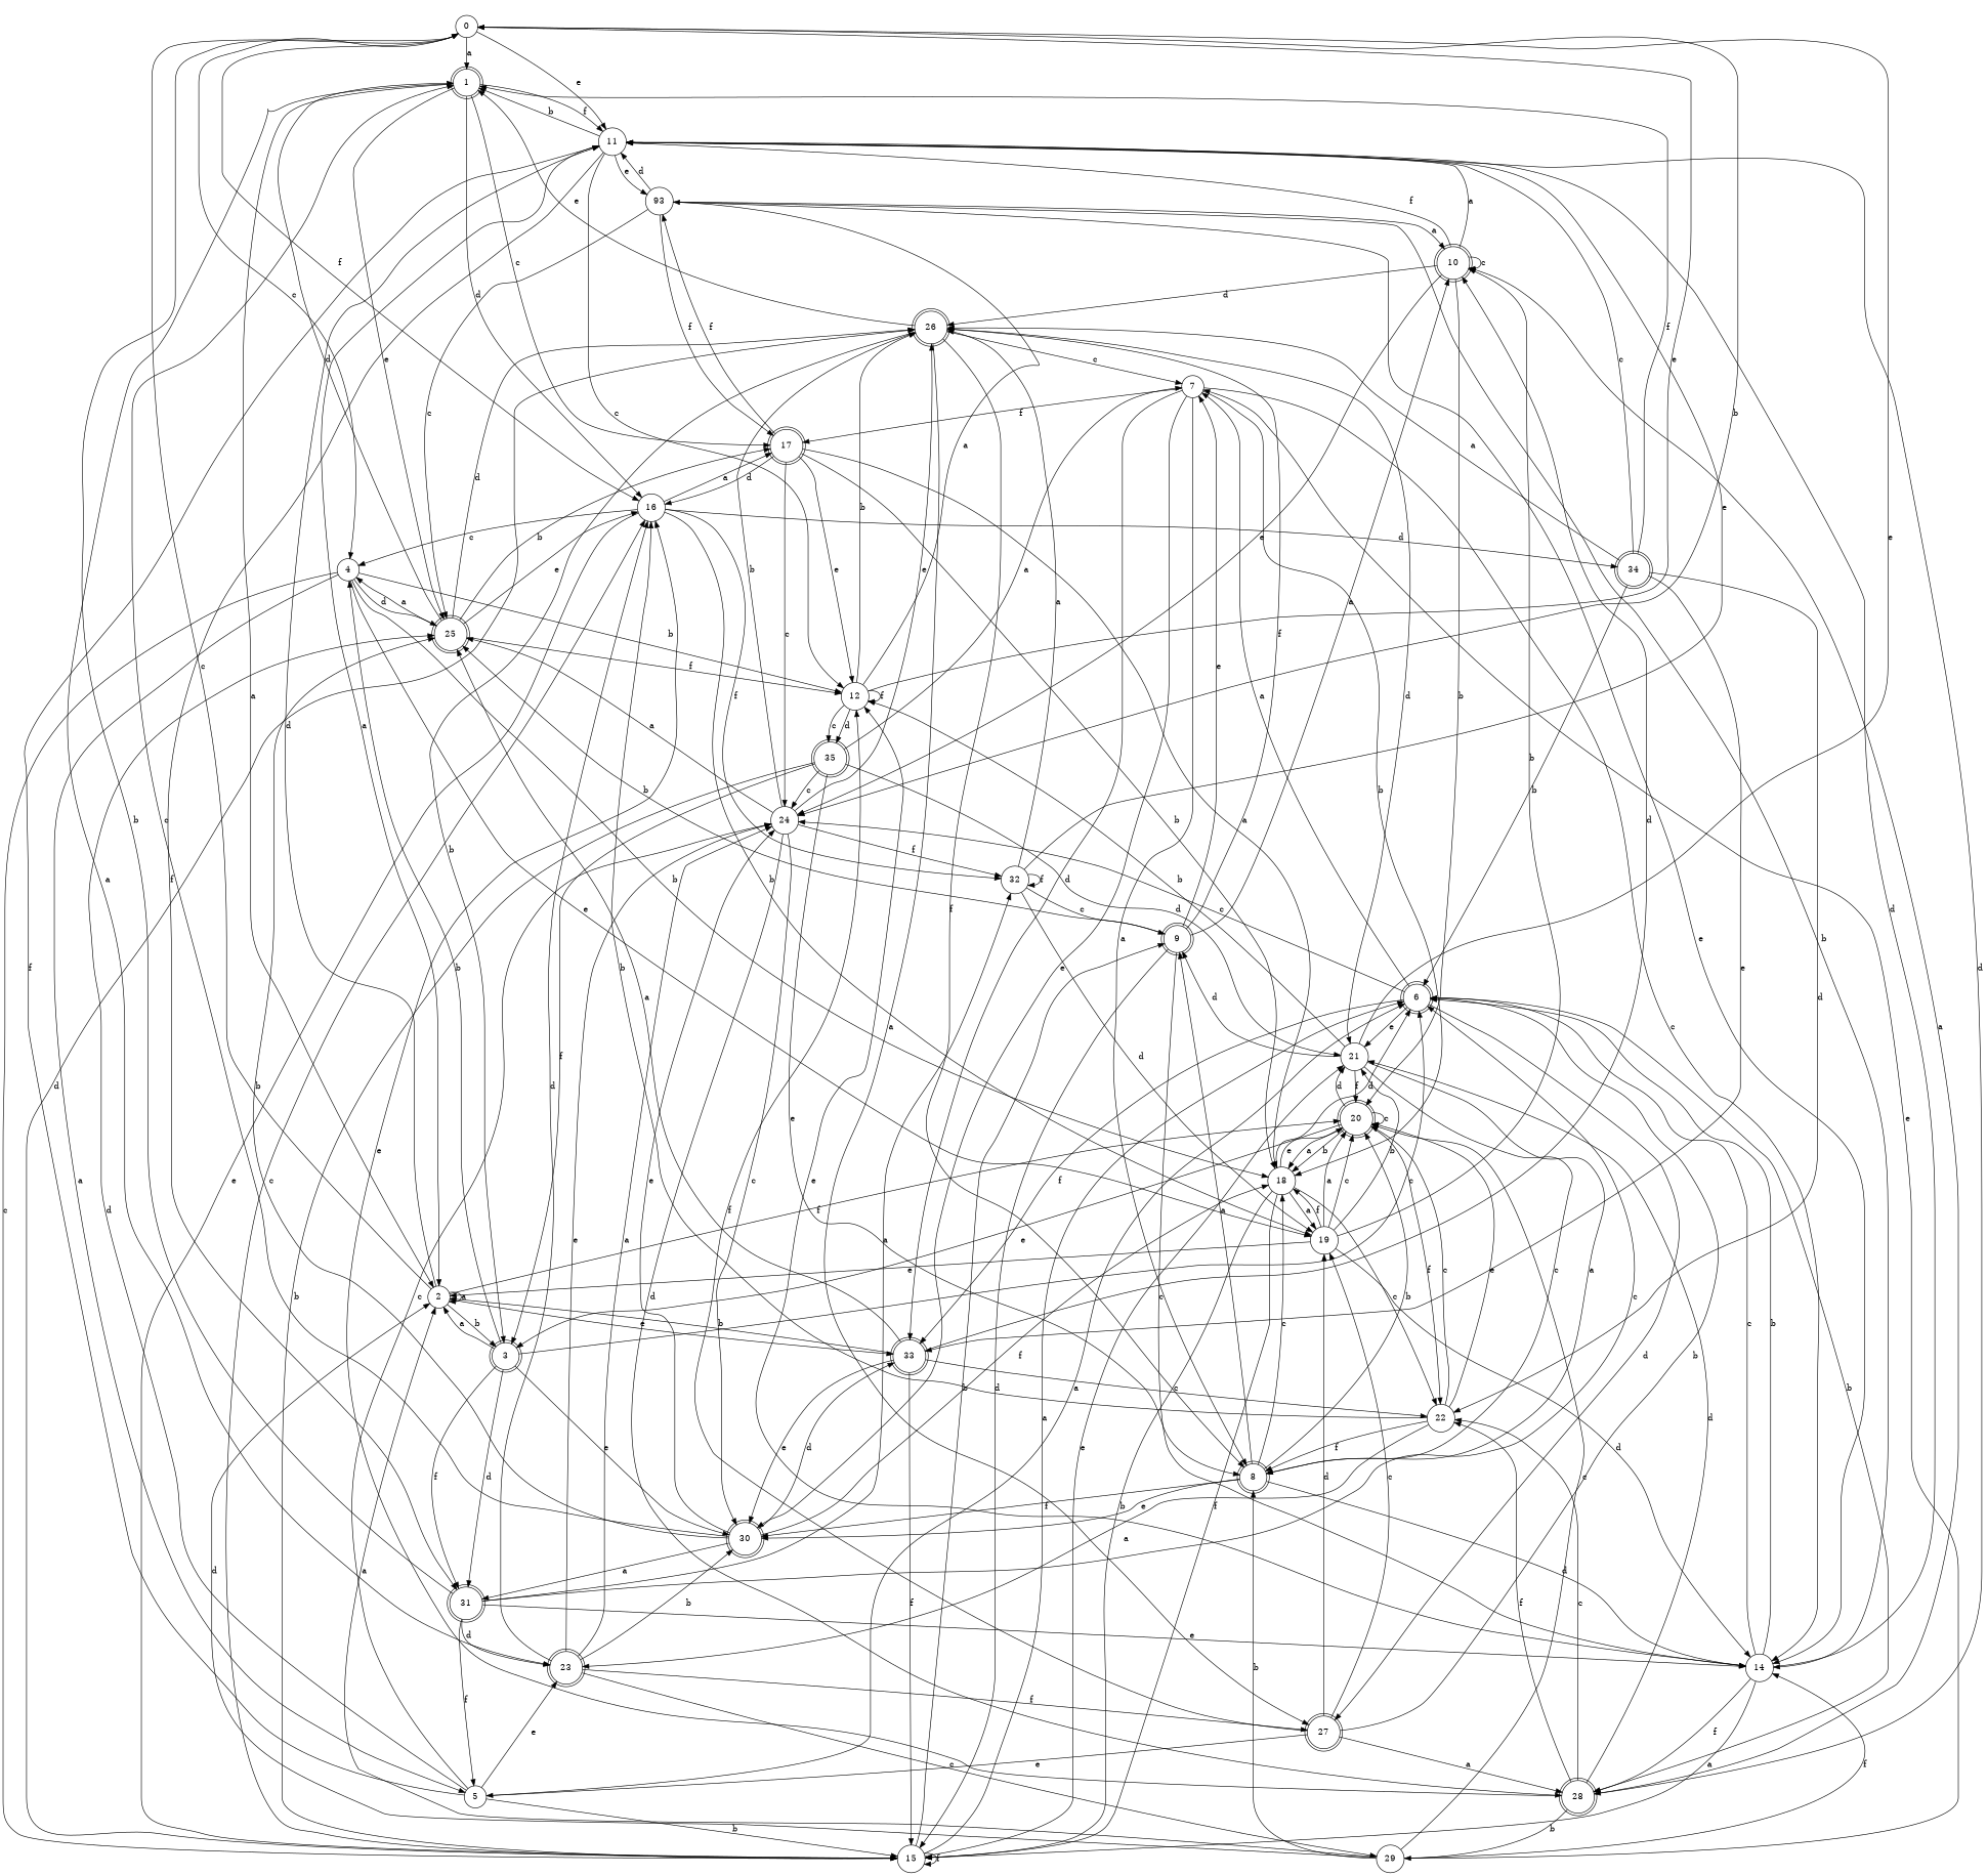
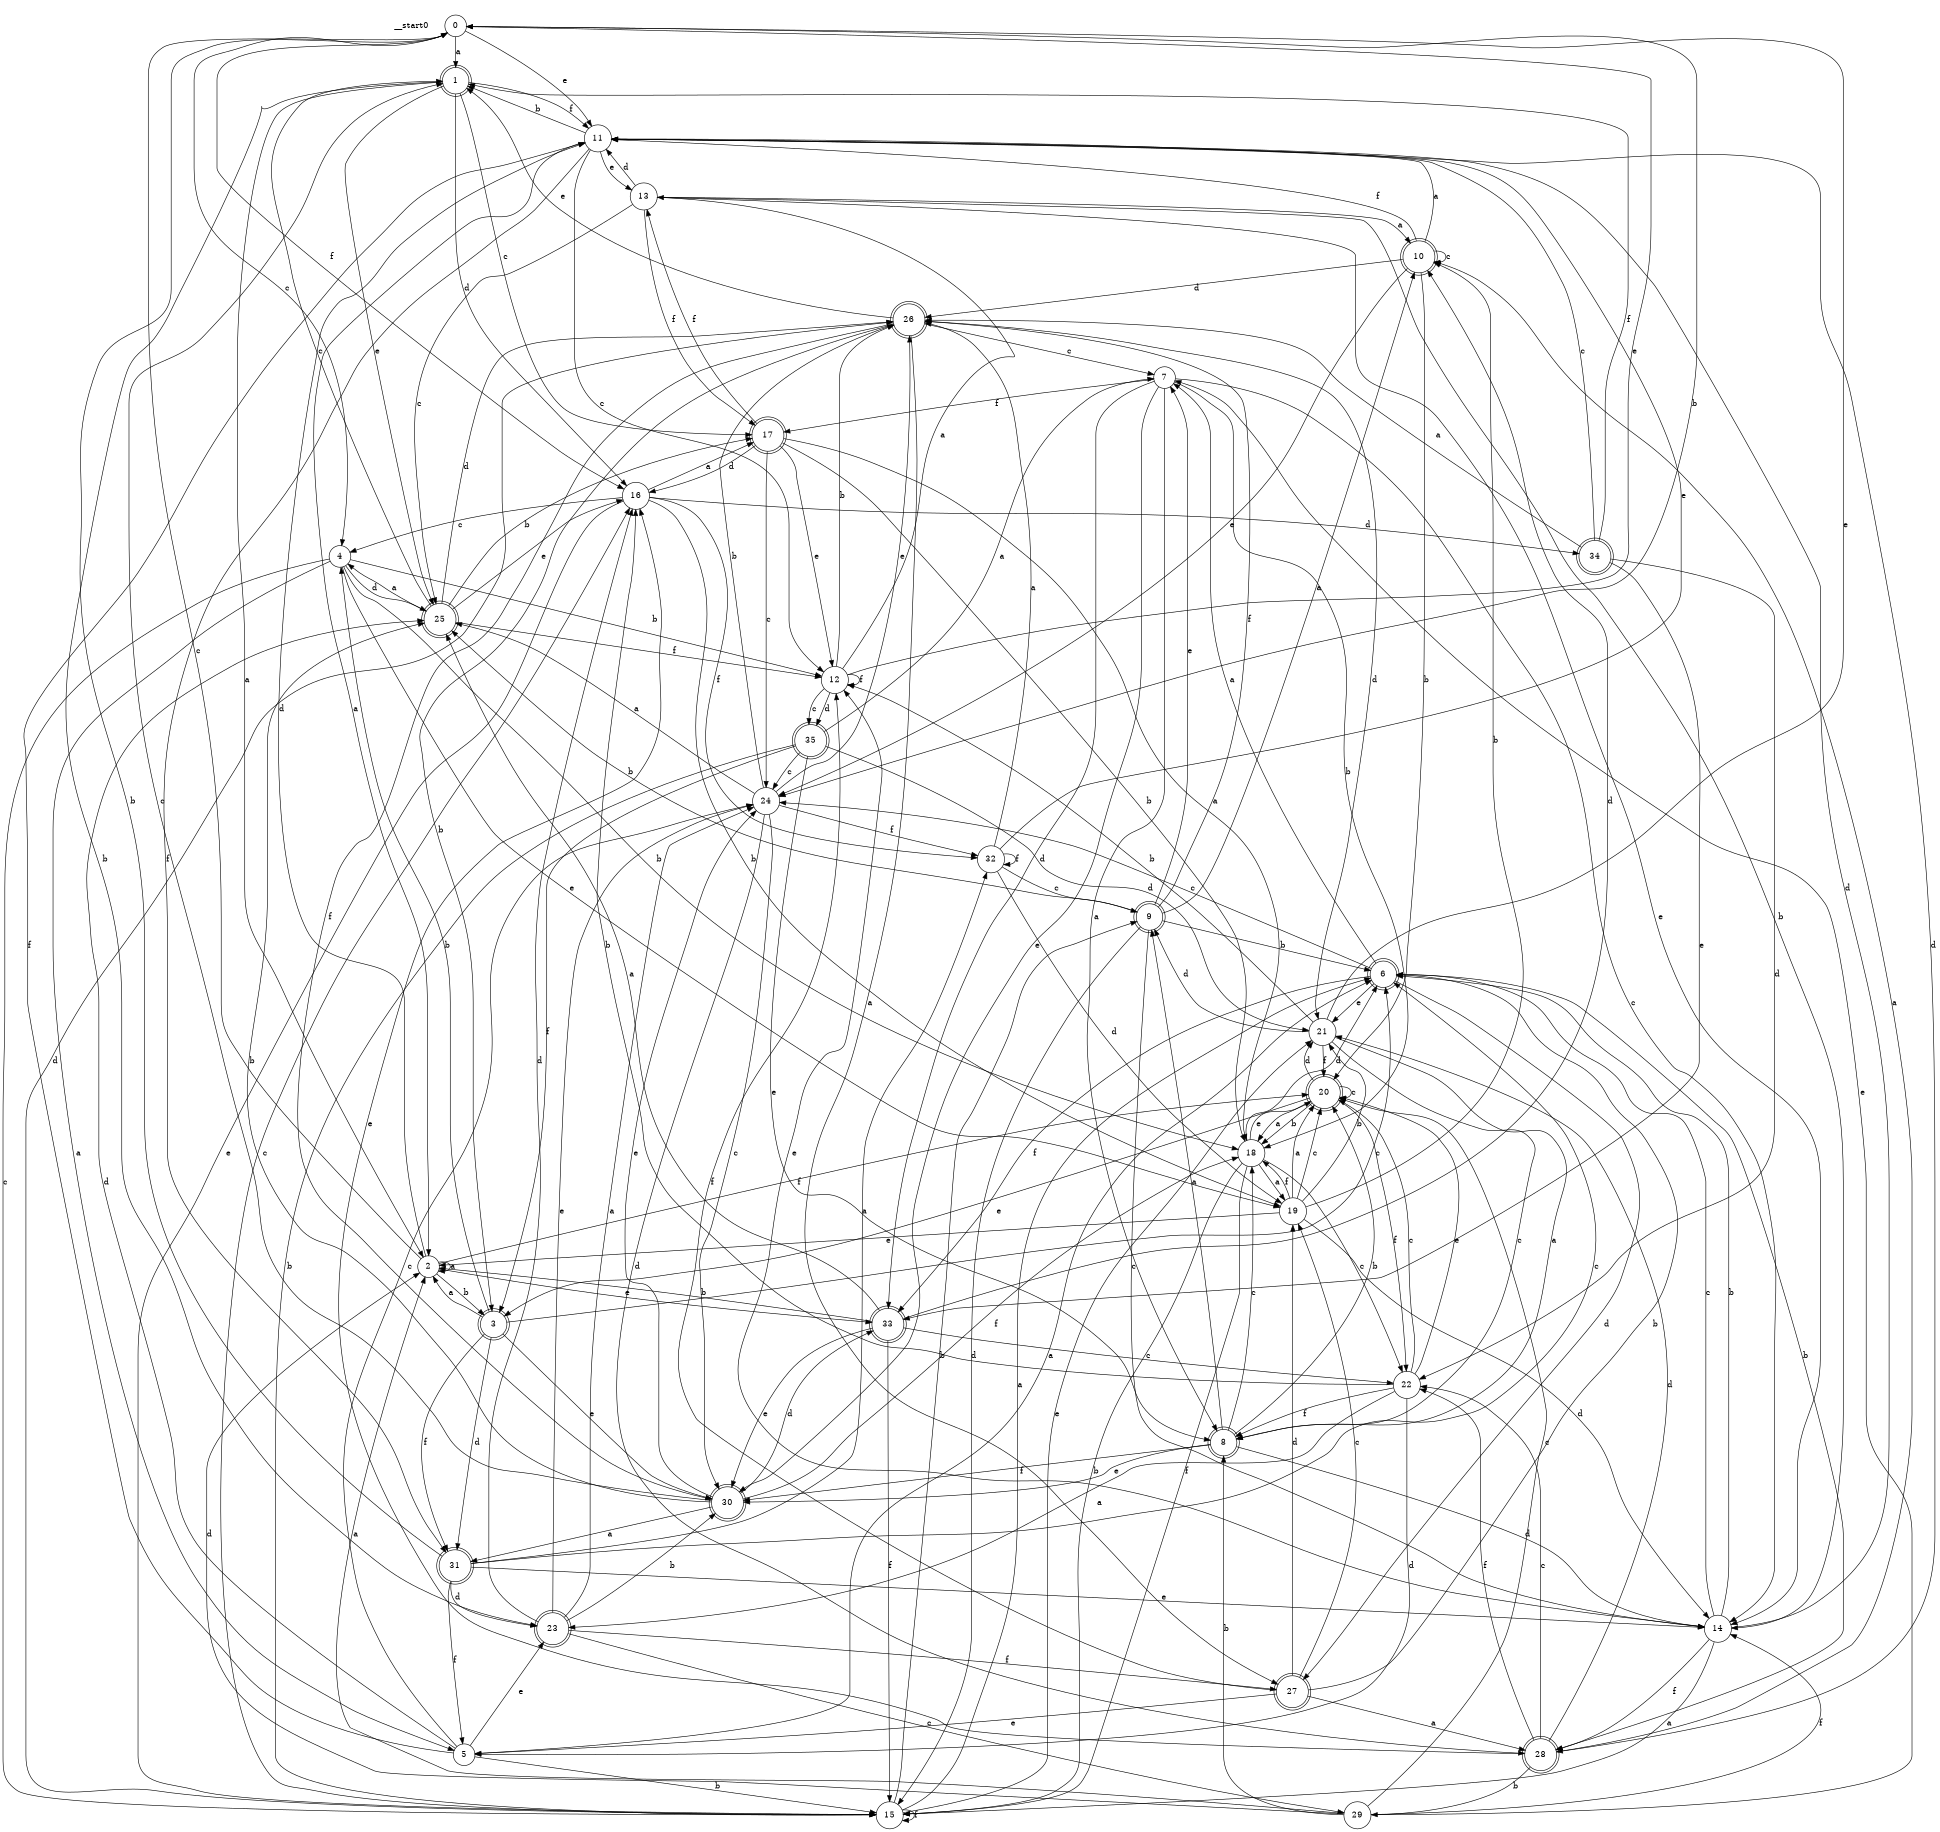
  digraph {
    rankdir=TB
    node [shape=circle color=black fillcolor=white style=filled]
+   __start0 [shape=none color="" fillcolor="" style=""]
    n2 [label=0]
    n3 [label=1 shape=doublecircle style="rounded,filled"]
    n4 [label=4]
    n5 [label=11]
    n6 [label=16]
    n7 [label=24]
    n8 [label=2]
    n9 [label=17 shape=doublecircle style="rounded,filled"]
    n10 [label=23 shape=doublecircle style="rounded,filled"]
    n11 [label=25 shape=doublecircle style="rounded,filled"]
    n12 [label=5]
    n13 [label=12]
    n14 [label=15]
    n15 [label=18]
    n16 [label=19]
    n17 [label=8 shape=doublecircle style="rounded,filled"]
    n18 [label=20 shape=doublecircle style="rounded,filled"]
    n19 [label=30 shape=doublecircle style="rounded,filled"]
    n20 [label=14]
    n21 [label=9 shape=doublecircle style="rounded,filled"]
    n22 [label=31 shape=doublecircle style="rounded,filled"]
    n23 [label=28 shape=doublecircle style="rounded,filled"]
-   n24 [label=93]
+   n24 [label=13]
    n25 [label=32]
    n26 [label=34 shape=doublecircle style="rounded,filled"]
    n27 [label=26 shape=doublecircle style="rounded,filled"]
    n28 [label=3 shape=doublecircle style="rounded,filled"]
    n29 [label=33 shape=doublecircle style="rounded,filled"]
    n30 [label=27 shape=doublecircle style="rounded,filled"]
    n31 [label=29]
    n32 [label=6 shape=doublecircle style="rounded,filled"]
    n33 [label=21]
    n34 [label=22]
    n35 [label=10 shape=doublecircle style="rounded,filled"]
    n36 [label=7]
    n37 [label=35 shape=doublecircle style="rounded,filled"]
    n2 -> n3 [label=a]
    n2 -> n4 [label=c]
    n2 -> n5 [label=e]
    n2 -> n6 [label=f]
    n2 -> n7 [label=b]
    n3 -> n5 [label=f]
    n3 -> n6 [label=d]
    n3 -> n8 [label=a]
    n3 -> n9 [label=c]
-   n3 -> n10 [label=a]
+   n3 -> n10 [label=b]
    n3 -> n11 [label=e]
    n4 -> n11 [label=d]
    n4 -> n12 [label=a]
    n4 -> n13 [label=b]
    n4 -> n14 [label=c]
    n4 -> n15 [label=b]
    n4 -> n16 [label=e]
    n5 -> n3 [label=b]
    n5 -> n8 [label=a]
    n5 -> n13 [label=c]
    n5 -> n22 [label=f]
    n5 -> n23 [label=d]
    n5 -> n24 [label=e]
    n6 -> n4 [label=c]
    n6 -> n9 [label=a]
    n6 -> n14 [label=e]
    n6 -> n16 [label=b]
    n6 -> n25 [label=f]
    n6 -> n26 [label=d]
    n7 -> n11 [label=a]
    n7 -> n19 [label=c]
    n7 -> n23 [label=d]
    n7 -> n25 [label=f]
    n7 -> n27 [label=b]
    n7 -> n27 [label=e]
    n8 -> n2 [label=c]
    n8 -> n5 [label=d]
    n8 -> n8 [label=a]
    n8 -> n18 [label=f]
    n8 -> n28 [label=b]
    n8 -> n29 [label=e]
    n9 -> n6 [label=d]
    n9 -> n7 [label=c]
    n9 -> n13 [label=e]
    n9 -> n15 [label=a]
    n9 -> n15 [label=b]
    n9 -> n24 [label=f]
    n10 -> n6 [label=d]
    n10 -> n7 [label=a]
    n10 -> n7 [label=e]
    n10 -> n19 [label=b]
    n10 -> n30 [label=f]
    n10 -> n31 [label=c]
-   n11 -> n3 [label=d]
+   n11 -> n3 [label=c]
    n11 -> n4 [label=a]
    n11 -> n6 [label=e]
    n11 -> n9 [label=b]
    n11 -> n13 [label=f]
    n11 -> n27 [label=d]
    n12 -> n5 [label=f]
    n12 -> n7 [label=c]
    n12 -> n10 [label=e]
    n12 -> n11 [label=d]
    n12 -> n14 [label=b]
    n12 -> n32 [label=a]
    n13 -> n2 [label=e]
    n13 -> n13 [label=f]
    n13 -> n24 [label=a]
    n13 -> n27 [label=b]
    n13 -> n37 [label=c]
    n13 -> n37 [label=d]
    n14 -> n6 [label=c]
    n14 -> n14 [label=f]
    n14 -> n21 [label=b]
    n14 -> n27 [label=d]
    n14 -> n32 [label=a]
    n14 -> n33 [label=e]
    n15 -> n14 [label=b]
    n15 -> n14 [label=f]
    n15 -> n16 [label=a]
    n15 -> n18 [label=e]
    n15 -> n32 [label=d]
    n15 -> n34 [label=c]
    n16 -> n8 [label=e]
    n16 -> n15 [label=f]
    n16 -> n18 [label=a]
    n16 -> n18 [label=c]
    n16 -> n20 [label=d]
    n16 -> n33 [label=b]
    n16 -> n35 [label=b]
    n17 -> n15 [label=c]
    n17 -> n18 [label=b]
    n17 -> n19 [label=e]
    n17 -> n19 [label=f]
    n17 -> n20 [label=d]
    n17 -> n21 [label=a]
    n18 -> n15 [label=a]
    n18 -> n15 [label=b]
    n18 -> n18 [label=c]
    n18 -> n28 [label=e]
    n18 -> n33 [label=d]
    n18 -> n34 [label=f]
    n19 -> n3 [label=c]
    n19 -> n7 [label=e]
    n19 -> n11 [label=b]
    n19 -> n15 [label=f]
    n19 -> n22 [label=a]
    n19 -> n29 [label=d]
    n20 -> n5 [label=d]
    n20 -> n13 [label=e]
    n20 -> n14 [label=a]
    n20 -> n23 [label=f]
    n20 -> n32 [label=b]
    n20 -> n32 [label=c]
    n21 -> n11 [label=b]
    n21 -> n14 [label=d]
    n21 -> n20 [label=c]
    n21 -> n27 [label=f]
    n21 -> n35 [label=a]
    n21 -> n36 [label=e]
    n22 -> n2 [label=b]
    n22 -> n10 [label=d]
    n22 -> n12 [label=f]
    n22 -> n20 [label=e]
    n22 -> n25 [label=a]
    n22 -> n32 [label=c]
    n23 -> n6 [label=e]
    n23 -> n31 [label=b]
    n23 -> n33 [label=d]
    n23 -> n34 [label=c]
    n23 -> n34 [label=f]
    n23 -> n35 [label=a]
    n24 -> n5 [label=d]
    n24 -> n9 [label=f]
    n24 -> n11 [label=c]
    n24 -> n20 [label=b]
    n24 -> n20 [label=e]
    n24 -> n35 [label=a]
    n25 -> n5 [label=e]
    n25 -> n16 [label=d]
    n25 -> n21 [label=c]
    n25 -> n25 [label=f]
    n25 -> n27 [label=a]
    n26 -> n3 [label=f]
    n26 -> n5 [label=c]
    n26 -> n27 [label=a]
    n26 -> n29 [label=e]
-   n26 -> n32 [label=b]
+   n21 -> n32 [label=b]
    n26 -> n34 [label=d]
    n27 -> n3 [label=e]
-   n27 -> n17 [label=f]
+   n27 -> n19 [label=f]
    n27 -> n28 [label=b]
    n27 -> n30 [label=a]
    n27 -> n33 [label=d]
    n27 -> n36 [label=c]
    n28 -> n4 [label=b]
    n28 -> n8 [label=a]
    n28 -> n19 [label=e]
    n28 -> n22 [label=d]
    n28 -> n22 [label=f]
    n28 -> n32 [label=c]
    n29 -> n8 [label=b]
    n29 -> n11 [label=a]
    n29 -> n14 [label=f]
    n29 -> n19 [label=e]
    n29 -> n34 [label=c]
    n29 -> n35 [label=d]
    n30 -> n12 [label=e]
    n30 -> n13 [label=f]
    n30 -> n16 [label=c]
    n30 -> n16 [label=d]
    n30 -> n23 [label=a]
    n30 -> n32 [label=b]
    n31 -> n8 [label=a]
    n31 -> n8 [label=d]
    n31 -> n17 [label=b]
    n31 -> n18 [label=c]
    n31 -> n20 [label=f]
    n31 -> n36 [label=e]
    n32 -> n7 [label=c]
    n32 -> n23 [label=b]
    n32 -> n29 [label=f]
    n32 -> n30 [label=d]
    n32 -> n33 [label=e]
    n32 -> n36 [label=a]
    n33 -> n2 [label=e]
    n33 -> n13 [label=b]
    n33 -> n17 [label=a]
    n33 -> n17 [label=c]
    n33 -> n18 [label=f]
    n33 -> n21 [label=d]
    n34 -> n6 [label=b]
    n34 -> n10 [label=a]
+   n34 -> n12 [label=d]
    n34 -> n17 [label=f]
    n34 -> n18 [label=c]
    n34 -> n18 [label=e]
    n35 -> n5 [label=a]
    n35 -> n5 [label=f]
    n35 -> n7 [label=e]
    n35 -> n18 [label=b]
    n35 -> n27 [label=d]
    n35 -> n35 [label=c]
    n36 -> n9 [label=f]
    n36 -> n15 [label=b]
    n36 -> n17 [label=a]
    n36 -> n19 [label=e]
    n36 -> n20 [label=c]
    n36 -> n29 [label=d]
    n37 -> n7 [label=c]
    n37 -> n14 [label=b]
    n37 -> n17 [label=e]
    n37 -> n28 [label=f]
    n37 -> n33 [label=d]
    n37 -> n36 [label=a]
  }
